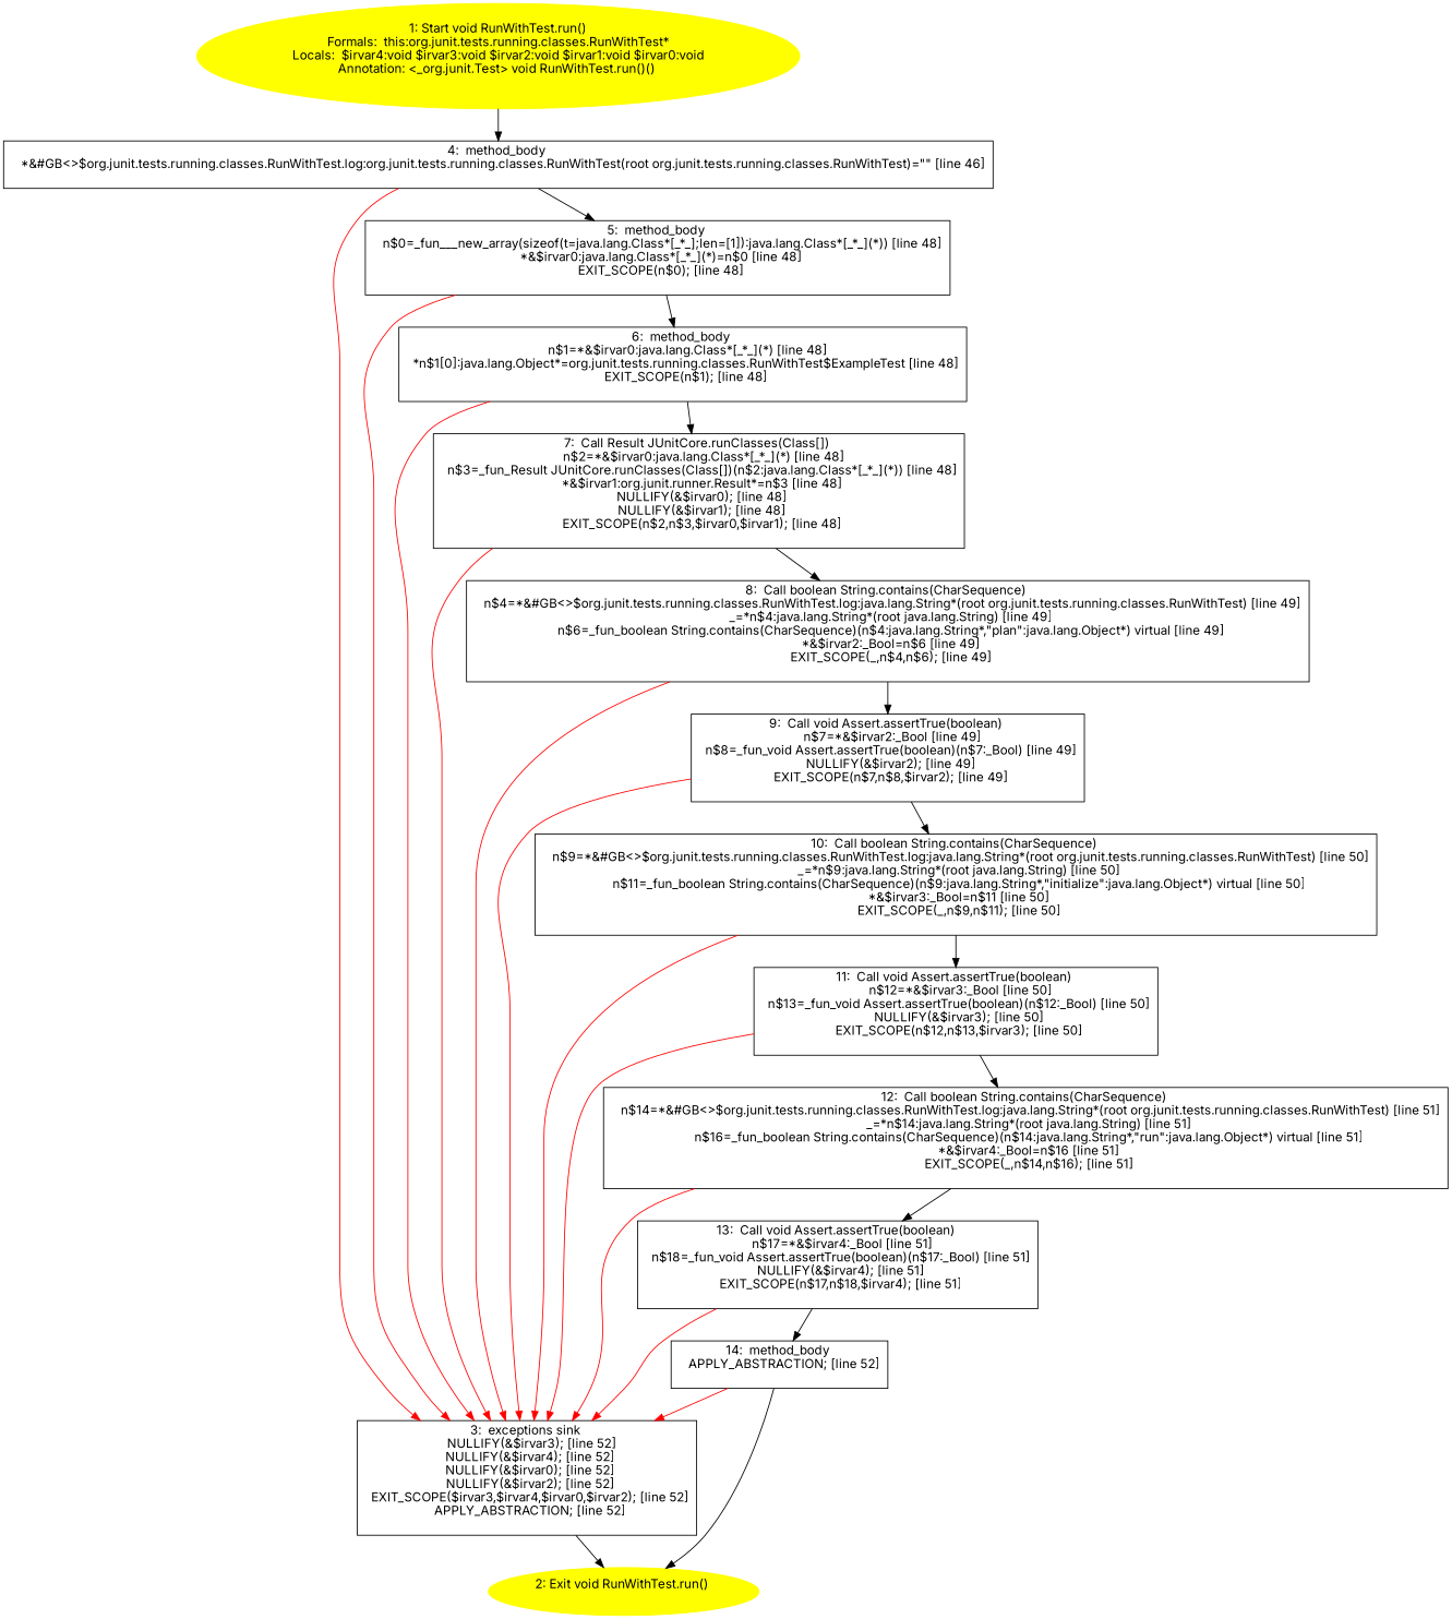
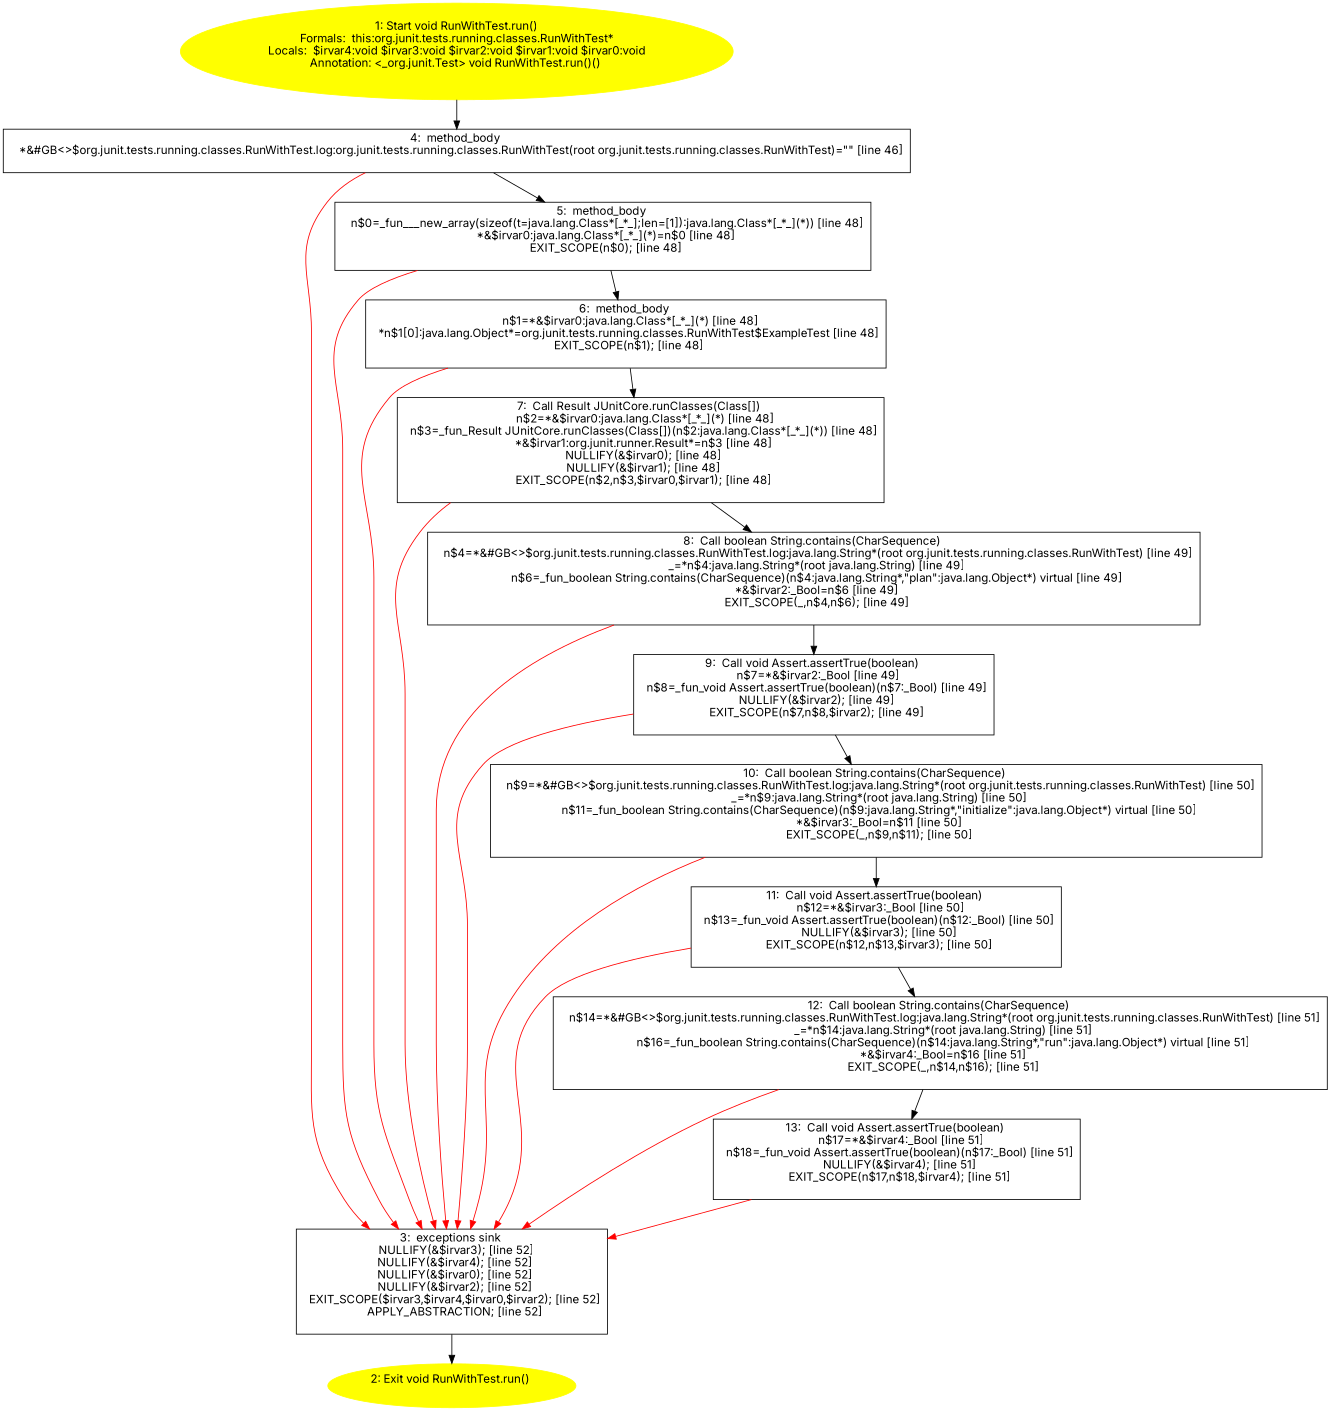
  digraph {
    fontname=Inter
    node [fontname=Inter shape=box]
    edge [fontname=Inter]
    n1 [color=yellow label="1: Start void RunWithTest.run()\nFormals:  this:org.junit.tests.running.classes.RunWithTest*\nLocals:  $irvar4:void $irvar3:void $irvar2:void $irvar1:void $irvar0:void\nAnnotation: <_org.junit.Test> void RunWithTest.run()() \n  " style=filled shape=""]
    n2 [label="4:  method_body \n   *&#GB<>$org.junit.tests.running.classes.RunWithTest.log:org.junit.tests.running.classes.RunWithTest(root org.junit.tests.running.classes.RunWithTest)=\"\" [line 46]\n "]
    n3 [label="3:  exceptions sink \n   NULLIFY(&$irvar3); [line 52]\n  NULLIFY(&$irvar4); [line 52]\n  NULLIFY(&$irvar0); [line 52]\n  NULLIFY(&$irvar2); [line 52]\n  EXIT_SCOPE($irvar3,$irvar4,$irvar0,$irvar2); [line 52]\n  APPLY_ABSTRACTION; [line 52]\n "]
    n4 [label="5:  method_body \n   n$0=_fun___new_array(sizeof(t=java.lang.Class*[_*_];len=[1]):java.lang.Class*[_*_](*)) [line 48]\n  *&$irvar0:java.lang.Class*[_*_](*)=n$0 [line 48]\n  EXIT_SCOPE(n$0); [line 48]\n "]
    n5 [color=yellow label="2: Exit void RunWithTest.run() \n  " style=filled shape=""]
    n6 [label="6:  method_body \n   n$1=*&$irvar0:java.lang.Class*[_*_](*) [line 48]\n  *n$1[0]:java.lang.Object*=org.junit.tests.running.classes.RunWithTest$ExampleTest [line 48]\n  EXIT_SCOPE(n$1); [line 48]\n "]
    n7 [label="7:  Call Result JUnitCore.runClasses(Class[]) \n   n$2=*&$irvar0:java.lang.Class*[_*_](*) [line 48]\n  n$3=_fun_Result JUnitCore.runClasses(Class[])(n$2:java.lang.Class*[_*_](*)) [line 48]\n  *&$irvar1:org.junit.runner.Result*=n$3 [line 48]\n  NULLIFY(&$irvar0); [line 48]\n  NULLIFY(&$irvar1); [line 48]\n  EXIT_SCOPE(n$2,n$3,$irvar0,$irvar1); [line 48]\n "]
    n8 [label="8:  Call boolean String.contains(CharSequence) \n   n$4=*&#GB<>$org.junit.tests.running.classes.RunWithTest.log:java.lang.String*(root org.junit.tests.running.classes.RunWithTest) [line 49]\n  _=*n$4:java.lang.String*(root java.lang.String) [line 49]\n  n$6=_fun_boolean String.contains(CharSequence)(n$4:java.lang.String*,\"plan\":java.lang.Object*) virtual [line 49]\n  *&$irvar2:_Bool=n$6 [line 49]\n  EXIT_SCOPE(_,n$4,n$6); [line 49]\n "]
    n9 [label="9:  Call void Assert.assertTrue(boolean) \n   n$7=*&$irvar2:_Bool [line 49]\n  n$8=_fun_void Assert.assertTrue(boolean)(n$7:_Bool) [line 49]\n  NULLIFY(&$irvar2); [line 49]\n  EXIT_SCOPE(n$7,n$8,$irvar2); [line 49]\n "]
    n10 [label="10:  Call boolean String.contains(CharSequence) \n   n$9=*&#GB<>$org.junit.tests.running.classes.RunWithTest.log:java.lang.String*(root org.junit.tests.running.classes.RunWithTest) [line 50]\n  _=*n$9:java.lang.String*(root java.lang.String) [line 50]\n  n$11=_fun_boolean String.contains(CharSequence)(n$9:java.lang.String*,\"initialize\":java.lang.Object*) virtual [line 50]\n  *&$irvar3:_Bool=n$11 [line 50]\n  EXIT_SCOPE(_,n$9,n$11); [line 50]\n "]
    n11 [label="11:  Call void Assert.assertTrue(boolean) \n   n$12=*&$irvar3:_Bool [line 50]\n  n$13=_fun_void Assert.assertTrue(boolean)(n$12:_Bool) [line 50]\n  NULLIFY(&$irvar3); [line 50]\n  EXIT_SCOPE(n$12,n$13,$irvar3); [line 50]\n "]
    n12 [label="12:  Call boolean String.contains(CharSequence) \n   n$14=*&#GB<>$org.junit.tests.running.classes.RunWithTest.log:java.lang.String*(root org.junit.tests.running.classes.RunWithTest) [line 51]\n  _=*n$14:java.lang.String*(root java.lang.String) [line 51]\n  n$16=_fun_boolean String.contains(CharSequence)(n$14:java.lang.String*,\"run\":java.lang.Object*) virtual [line 51]\n  *&$irvar4:_Bool=n$16 [line 51]\n  EXIT_SCOPE(_,n$14,n$16); [line 51]\n "]
    n13 [label="13:  Call void Assert.assertTrue(boolean) \n   n$17=*&$irvar4:_Bool [line 51]\n  n$18=_fun_void Assert.assertTrue(boolean)(n$17:_Bool) [line 51]\n  NULLIFY(&$irvar4); [line 51]\n  EXIT_SCOPE(n$17,n$18,$irvar4); [line 51]\n "]
-   n14 [label="14:  method_body \n   APPLY_ABSTRACTION; [line 52]\n "]
    n1 -> n2
    n2 -> n3 [color=red]
    n2 -> n4
    n3 -> n5
    n4 -> n3 [color=red]
    n4 -> n6
    n6 -> n3 [color=red]
    n6 -> n7
    n7 -> n3 [color=red]
    n7 -> n8
    n8 -> n3 [color=red]
    n8 -> n9
    n9 -> n3 [color=red]
    n9 -> n10
    n10 -> n3 [color=red]
    n10 -> n11
    n11 -> n3 [color=red]
    n11 -> n12
    n12 -> n3 [color=red]
    n12 -> n13
    n13 -> n3 [color=red]
-   n13 -> n14
-   n14 -> n3 [color=red]
-   n14 -> n5
  }
